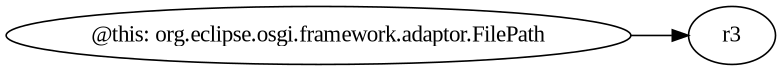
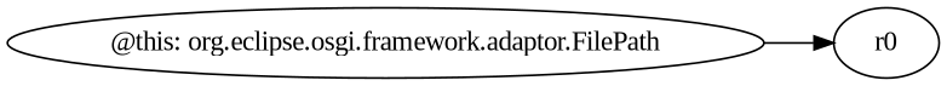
  digraph {
    rankdir=LR
    fontname="Liberation Serif"
    node [fontname="Liberation Serif"]
    n1 [label="@this: org.eclipse.osgi.framework.adaptor.FilePath"]
-   n2 [label=r3]
+   n2 [label=r0]
    n1 -> n2 [fontname="Liberation Serif"]
  }
